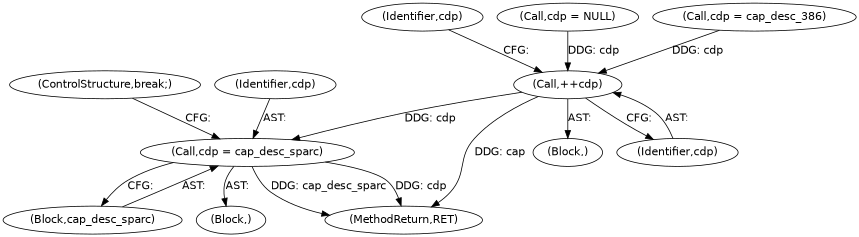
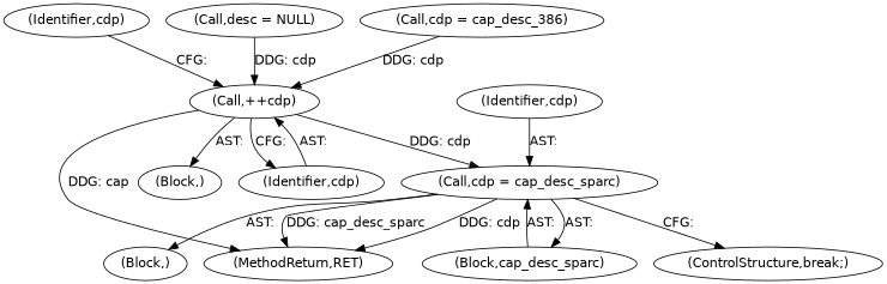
  digraph {
    fontname="DejaVu Sans"
    node [fontname="DejaVu Sans"]
    edge [fontname="DejaVu Sans"]
    n1 [label="(Call,cdp = cap_desc_sparc)"]
    n2 [label="(Block,cap_desc_sparc)"]
    n3 [label="(Block,)"]
    n4 [label="(MethodReturn,RET)"]
    n5 [label="(Call,++cdp)"]
    n6 [label="(Block,)"]
    n7 [label="(Identifier,cdp)"]
    n8 [label="(ControlStructure,break;)"]
    n9 [label="(Identifier,cdp)"]
    n10 [label="(Identifier,cdp)"]
-   n11 [label="(Call,cdp = NULL)"]
+   n11 [label="(Call,desc = NULL)"]
    n12 [label="(Call,cdp = cap_desc_386)"]
-   n1 -> n2 [label="CFG: "]
+   n1 -> n2 [label="AST: "]
    n1 -> n3 [label="AST: "]
    n1 -> n4 [label="DDG: cap_desc_sparc"]
    n1 -> n4 [label="DDG: cdp"]
    n2 -> n1 [label="AST: "]
    n5 -> n1 [label="DDG: cdp"]
    n5 -> n4 [label="DDG: cap"]
    n5 -> n6 [label="AST: "]
    n5 -> n7 [label="CFG: "]
    n7 -> n5 [label="AST: "]
-   n8 -> n1 [label="CFG: "]
+   n1 -> n8 [label="CFG: "]
    n9 -> n1 [label="AST: "]
    n10 -> n5 [label="CFG: "]
    n11 -> n5 [label="DDG: cdp"]
    n12 -> n5 [label="DDG: cdp"]
  }
